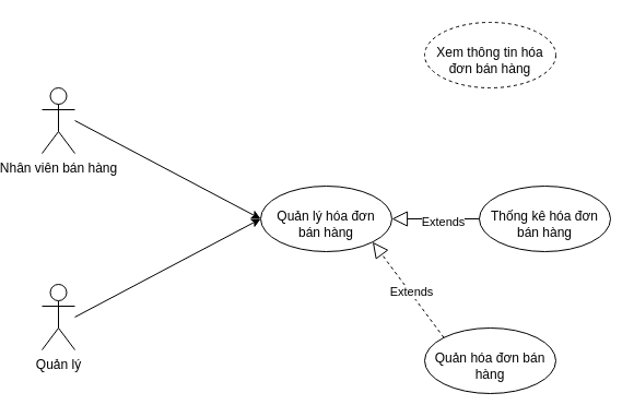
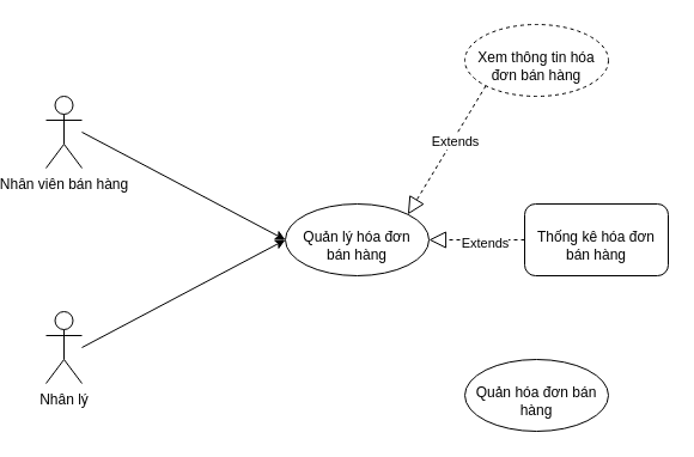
  <mxCell id="0" />
  <mxCell id="1" parent="0" />
- <mxCell id="2" value="Quản lý" style="shape=umlActor;verticalLabelPosition=bottom;verticalAlign=top;html=1;outlineConnect=0;" parent="1" vertex="1"><mxGeometry x="20" y="260" width="30" height="60" as="geometry" /></mxCell>
+ <mxCell id="2" value="Nhân lý" style="shape=umlActor;verticalLabelPosition=bottom;verticalAlign=top;html=1;outlineConnect=0;" parent="1" vertex="1"><mxGeometry x="20" y="260" width="30" height="60" as="geometry" /></mxCell>
  <mxCell id="3" value="Nhân viên bán hàng" style="shape=umlActor;verticalLabelPosition=bottom;verticalAlign=top;html=1;outlineConnect=0;" parent="1" vertex="1"><mxGeometry x="20" y="80" width="30" height="60" as="geometry" /></mxCell>
  <mxCell id="4" value="&lt;br&gt;Quản lý hóa đơn&lt;br&gt;bán hàng" style="ellipse;whiteSpace=wrap;html=1;verticalAlign=top;" parent="1" vertex="1"><mxGeometry x="220" y="170" width="120" height="60" as="geometry" /></mxCell>
  <mxCell id="5" value="" style="endArrow=classic;html=1;rounded=0;" parent="1" edge="1"><mxGeometry width="50" height="50" relative="1" as="geometry"><mxPoint x="50" y="110" as="sourcePoint" /><mxPoint x="220" y="200" as="targetPoint" /></mxGeometry></mxCell>
  <mxCell id="6" value="" style="endArrow=classic;html=1;rounded=0;" parent="1" edge="1"><mxGeometry width="50" height="50" relative="1" as="geometry"><mxPoint x="50" y="290" as="sourcePoint" /><mxPoint x="220" y="200" as="targetPoint" /></mxGeometry></mxCell>
- <mxCell id="7" value="&lt;br&gt;Thống kê hóa đơn bán hàng" style="ellipse;whiteSpace=wrap;html=1;verticalAlign=top;" parent="1" vertex="1"><mxGeometry x="420" y="170" width="120" height="60" as="geometry" /></mxCell>
+ <mxCell id="7" value="&lt;br&gt;Thống kê hóa đơn bán hàng" style="whiteSpace=wrap;html=1;verticalAlign=top;rounded=1;" parent="1" vertex="1"><mxGeometry x="420" y="170" width="120" height="60" as="geometry" /></mxCell>
  <mxCell id="8" value="&lt;br&gt;Xem thông tin hóa đơn bán hàng" style="ellipse;whiteSpace=wrap;html=1;verticalAlign=top;dashed=1;" parent="1" vertex="1"><mxGeometry x="370" y="20" width="120" height="60" as="geometry" /></mxCell>
- <mxCell id="11" value="" style="endArrow=block;dashed=0;endFill=0;endSize=12;html=1;rounded=0;exitX=0;exitY=0.5;exitDx=0;exitDy=0;entryX=1;entryY=0.5;entryDx=0;entryDy=0;" parent="1" source="7" target="4" edge="1"><mxGeometry width="160" relative="1" as="geometry"><mxPoint x="387.574" y="81.213" as="sourcePoint" /><mxPoint x="290" y="180" as="targetPoint" /></mxGeometry></mxCell>
+ <mxCell id="9" value="" style="endArrow=block;dashed=1;endFill=0;endSize=12;html=1;rounded=0;exitX=0;exitY=1;exitDx=0;exitDy=0;entryX=1;entryY=0;entryDx=0;entryDy=0;" parent="1" source="8" target="4" edge="1"><mxGeometry width="160" relative="1" as="geometry"><mxPoint x="350" y="220" as="sourcePoint" /><mxPoint x="510" y="220" as="targetPoint" /></mxGeometry></mxCell>
+ <mxCell id="10" value="Extends" style="edgeLabel;html=1;align=center;verticalAlign=middle;resizable=0;points=[];" parent="9" vertex="1" connectable="0"><mxGeometry x="-0.161" y="2" relative="1" as="geometry"><mxPoint as="offset" /></mxGeometry></mxCell>
+ <mxCell id="11" value="" style="endArrow=block;dashed=1;endFill=0;endSize=12;html=1;rounded=0;exitX=0;exitY=0.5;exitDx=0;exitDy=0;entryX=1;entryY=0.5;entryDx=0;entryDy=0;" parent="1" source="7" target="4" edge="1"><mxGeometry width="160" relative="1" as="geometry"><mxPoint x="387.574" y="81.213" as="sourcePoint" /><mxPoint x="290" y="180" as="targetPoint" /></mxGeometry></mxCell>
  <mxCell id="12" value="Extends" style="edgeLabel;html=1;align=center;verticalAlign=middle;resizable=0;points=[];" parent="11" vertex="1" connectable="0"><mxGeometry x="-0.161" y="2" relative="1" as="geometry"><mxPoint as="offset" /></mxGeometry></mxCell>
  <mxCell id="13" value="&lt;br&gt;Quản hóa đơn bán hàng" style="ellipse;whiteSpace=wrap;html=1;verticalAlign=top;" parent="1" vertex="1"><mxGeometry x="370" y="300" width="120" height="60" as="geometry" /></mxCell>
- <mxCell id="14" value="" style="endArrow=block;dashed=1;endFill=0;endSize=12;html=1;rounded=0;exitX=0;exitY=0;exitDx=0;exitDy=0;entryX=1;entryY=1;entryDx=0;entryDy=0;" parent="1" source="13" target="4" edge="1"><mxGeometry width="160" relative="1" as="geometry"><mxPoint x="110" y="220" as="sourcePoint" /><mxPoint x="290" y="240" as="targetPoint" /></mxGeometry></mxCell>
- <mxCell id="15" value="Extends" style="edgeLabel;html=1;align=center;verticalAlign=middle;resizable=0;points=[];" parent="14" vertex="1" connectable="0"><mxGeometry x="0.247" y="2" relative="1" as="geometry"><mxPoint x="12" y="11" as="offset" /></mxGeometry></mxCell>
